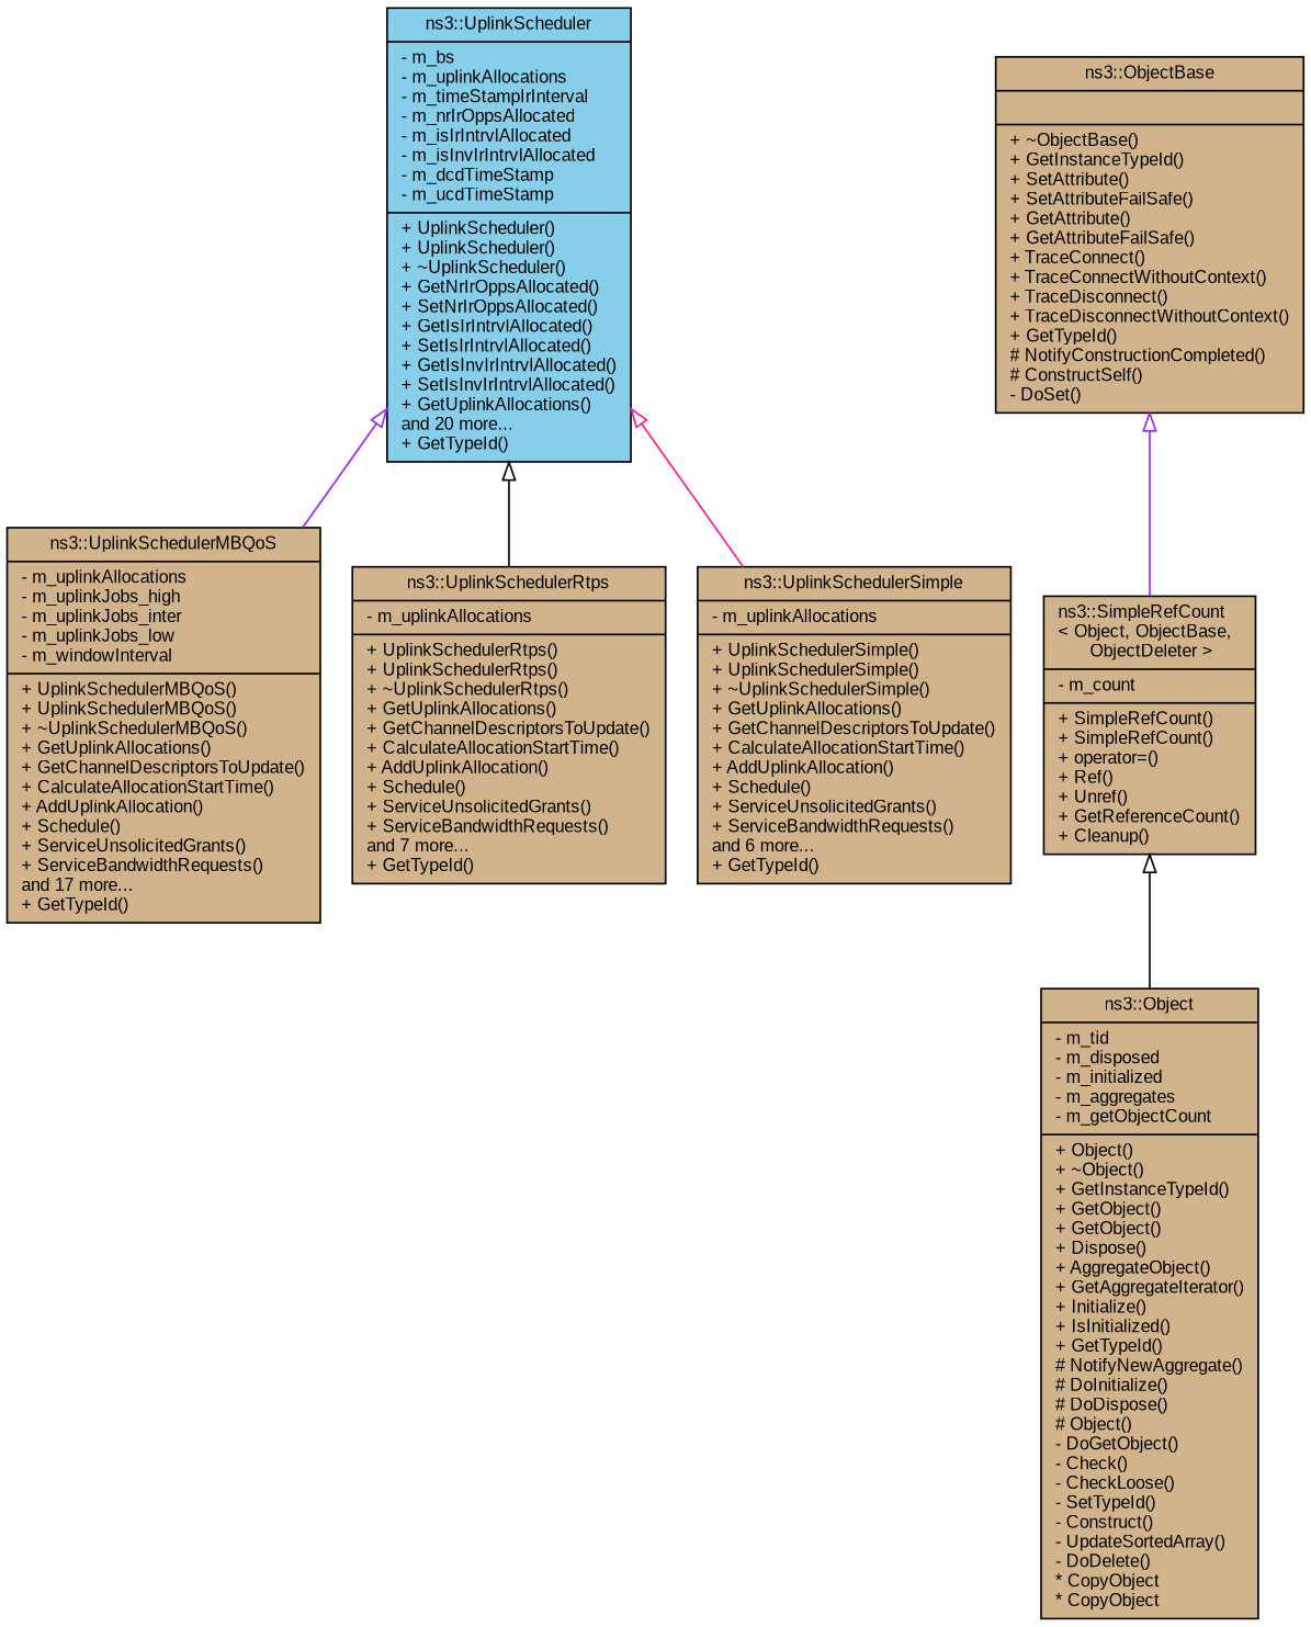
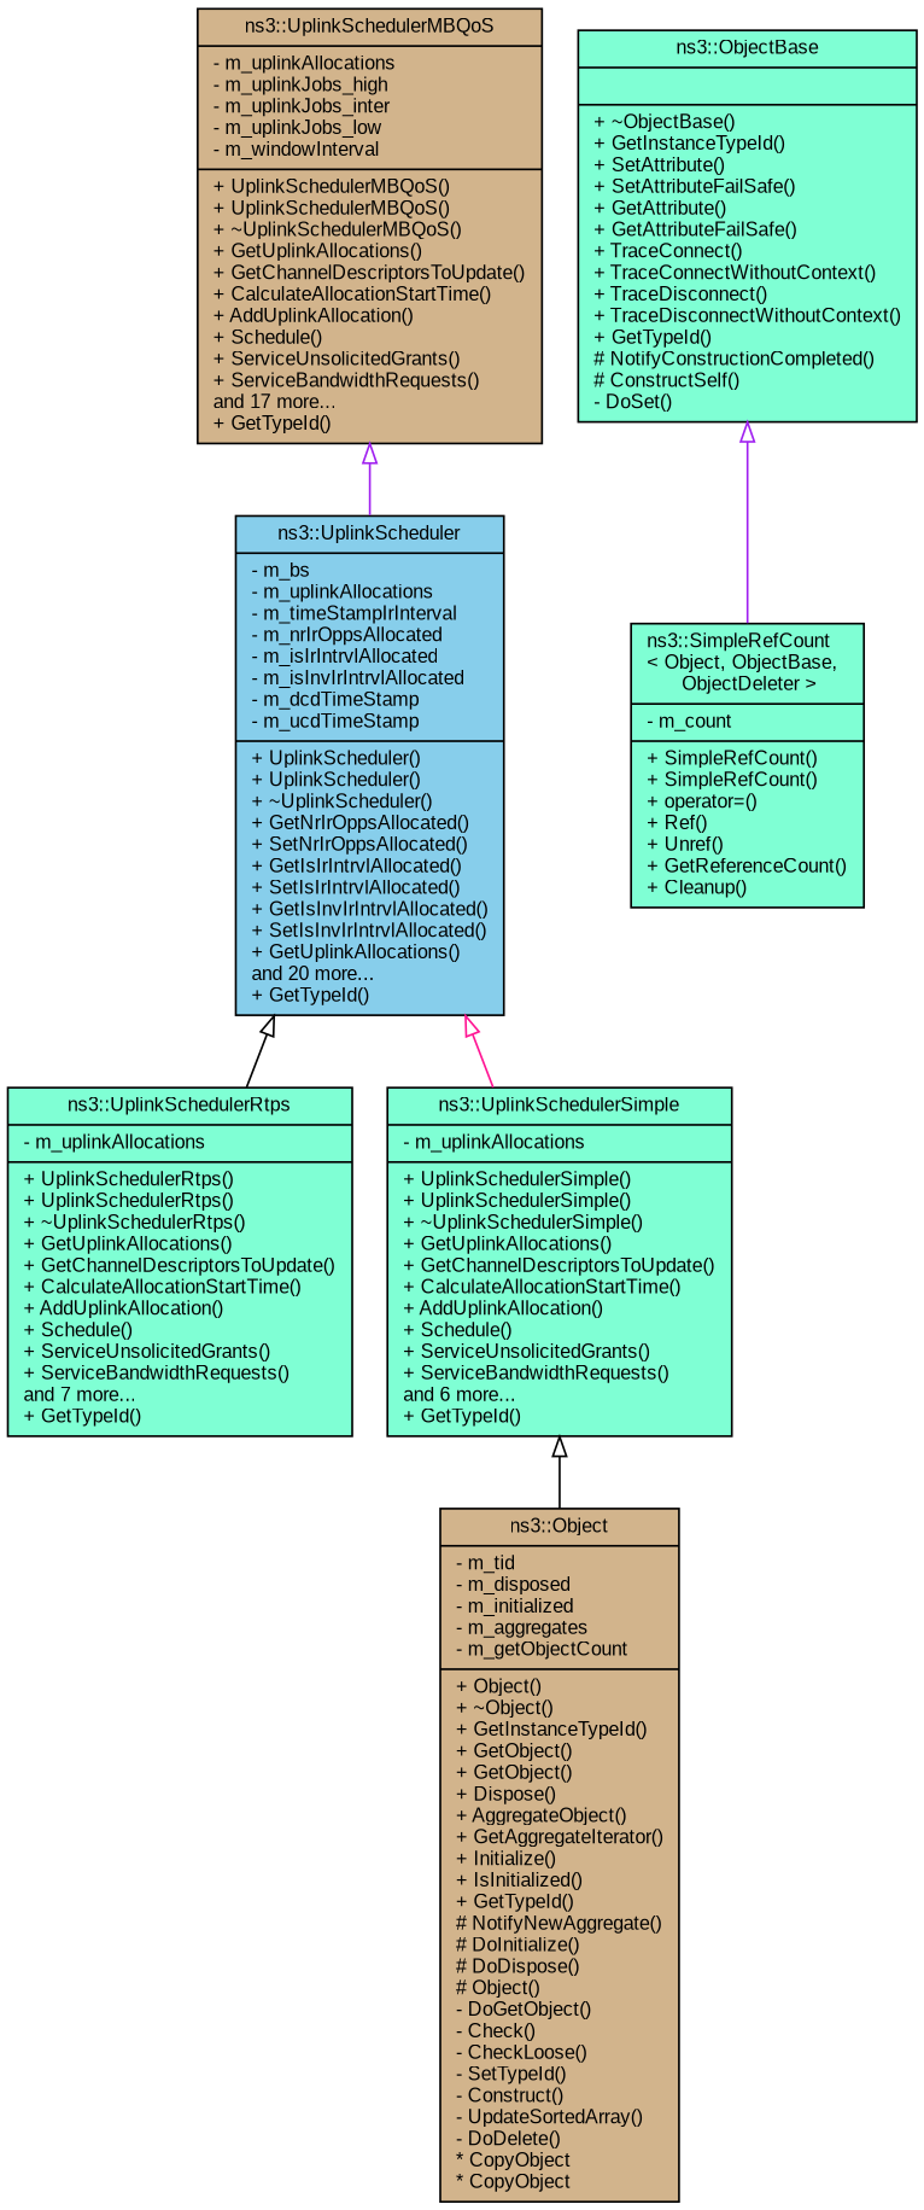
  digraph {
    fontname="Liberation Sans"
    node [color=black fillcolor=tan fontname="Liberation Sans" fontsize=10 shape=record style=filled]
    edge [arrowtail=onormal color=purple dir=back fontname="Liberation Sans" fontsize=10 labelfontname=Helvetica labelfontsize=10 style=solid]
    n1 [fillcolor=skyblue fontcolor=black height=0.2 label="{ns3::UplinkScheduler\n|- m_bs\l- m_uplinkAllocations\l- m_timeStampIrInterval\l- m_nrIrOppsAllocated\l- m_isIrIntrvlAllocated\l- m_isInvIrIntrvlAllocated\l- m_dcdTimeStamp\l- m_ucdTimeStamp\l|+ UplinkScheduler()\l+ UplinkScheduler()\l+ ~UplinkScheduler()\l+ GetNrIrOppsAllocated()\l+ SetNrIrOppsAllocated()\l+ GetIsIrIntrvlAllocated()\l+ SetIsIrIntrvlAllocated()\l+ GetIsInvIrIntrvlAllocated()\l+ SetIsInvIrIntrvlAllocated()\l+ GetUplinkAllocations()\land 20 more...\l+ GetTypeId()\l}" width=0.4]
    n2 [height=0.2 label="{ns3::UplinkSchedulerMBQoS\n|- m_uplinkAllocations\l- m_uplinkJobs_high\l- m_uplinkJobs_inter\l- m_uplinkJobs_low\l- m_windowInterval\l|+ UplinkSchedulerMBQoS()\l+ UplinkSchedulerMBQoS()\l+ ~UplinkSchedulerMBQoS()\l+ GetUplinkAllocations()\l+ GetChannelDescriptorsToUpdate()\l+ CalculateAllocationStartTime()\l+ AddUplinkAllocation()\l+ Schedule()\l+ ServiceUnsolicitedGrants()\l+ ServiceBandwidthRequests()\land 17 more...\l+ GetTypeId()\l}" width=0.4]
-   n3 [height=0.2 label="{ns3::UplinkSchedulerRtps\n|- m_uplinkAllocations\l|+ UplinkSchedulerRtps()\l+ UplinkSchedulerRtps()\l+ ~UplinkSchedulerRtps()\l+ GetUplinkAllocations()\l+ GetChannelDescriptorsToUpdate()\l+ CalculateAllocationStartTime()\l+ AddUplinkAllocation()\l+ Schedule()\l+ ServiceUnsolicitedGrants()\l+ ServiceBandwidthRequests()\land 7 more...\l+ GetTypeId()\l}" width=0.4]
-   n4 [height=0.2 label="{ns3::UplinkSchedulerSimple\n|- m_uplinkAllocations\l|+ UplinkSchedulerSimple()\l+ UplinkSchedulerSimple()\l+ ~UplinkSchedulerSimple()\l+ GetUplinkAllocations()\l+ GetChannelDescriptorsToUpdate()\l+ CalculateAllocationStartTime()\l+ AddUplinkAllocation()\l+ Schedule()\l+ ServiceUnsolicitedGrants()\l+ ServiceBandwidthRequests()\land 6 more...\l+ GetTypeId()\l}" width=0.4]
+   n3 [fillcolor=aquamarine height=0.2 label="{ns3::UplinkSchedulerRtps\n|- m_uplinkAllocations\l|+ UplinkSchedulerRtps()\l+ UplinkSchedulerRtps()\l+ ~UplinkSchedulerRtps()\l+ GetUplinkAllocations()\l+ GetChannelDescriptorsToUpdate()\l+ CalculateAllocationStartTime()\l+ AddUplinkAllocation()\l+ Schedule()\l+ ServiceUnsolicitedGrants()\l+ ServiceBandwidthRequests()\land 7 more...\l+ GetTypeId()\l}" width=0.4]
+   n4 [fillcolor=aquamarine height=0.2 label="{ns3::UplinkSchedulerSimple\n|- m_uplinkAllocations\l|+ UplinkSchedulerSimple()\l+ UplinkSchedulerSimple()\l+ ~UplinkSchedulerSimple()\l+ GetUplinkAllocations()\l+ GetChannelDescriptorsToUpdate()\l+ CalculateAllocationStartTime()\l+ AddUplinkAllocation()\l+ Schedule()\l+ ServiceUnsolicitedGrants()\l+ ServiceBandwidthRequests()\land 6 more...\l+ GetTypeId()\l}" width=0.4]
    n5 [height=0.2 label="{ns3::Object\n|- m_tid\l- m_disposed\l- m_initialized\l- m_aggregates\l- m_getObjectCount\l|+ Object()\l+ ~Object()\l+ GetInstanceTypeId()\l+ GetObject()\l+ GetObject()\l+ Dispose()\l+ AggregateObject()\l+ GetAggregateIterator()\l+ Initialize()\l+ IsInitialized()\l+ GetTypeId()\l# NotifyNewAggregate()\l# DoInitialize()\l# DoDispose()\l# Object()\l- DoGetObject()\l- Check()\l- CheckLoose()\l- SetTypeId()\l- Construct()\l- UpdateSortedArray()\l- DoDelete()\l* CopyObject\l* CopyObject\l}" width=0.4]
-   n6 [height=0.2 label="{ns3::SimpleRefCount\l\< Object, ObjectBase,\l ObjectDeleter \>\n|- m_count\l|+ SimpleRefCount()\l+ SimpleRefCount()\l+ operator=()\l+ Ref()\l+ Unref()\l+ GetReferenceCount()\l+ Cleanup()\l}" width=0.4]
-   n7 [height=0.2 label="{ns3::ObjectBase\n||+ ~ObjectBase()\l+ GetInstanceTypeId()\l+ SetAttribute()\l+ SetAttributeFailSafe()\l+ GetAttribute()\l+ GetAttributeFailSafe()\l+ TraceConnect()\l+ TraceConnectWithoutContext()\l+ TraceDisconnect()\l+ TraceDisconnectWithoutContext()\l+ GetTypeId()\l# NotifyConstructionCompleted()\l# ConstructSelf()\l- DoSet()\l}" width=0.4]
-   n1 -> n2
+   n6 [fillcolor=aquamarine height=0.2 label="{ns3::SimpleRefCount\l\< Object, ObjectBase,\l ObjectDeleter \>\n|- m_count\l|+ SimpleRefCount()\l+ SimpleRefCount()\l+ operator=()\l+ Ref()\l+ Unref()\l+ GetReferenceCount()\l+ Cleanup()\l}" width=0.4]
+   n7 [fillcolor=aquamarine height=0.2 label="{ns3::ObjectBase\n||+ ~ObjectBase()\l+ GetInstanceTypeId()\l+ SetAttribute()\l+ SetAttributeFailSafe()\l+ GetAttribute()\l+ GetAttributeFailSafe()\l+ TraceConnect()\l+ TraceConnectWithoutContext()\l+ TraceDisconnect()\l+ TraceDisconnectWithoutContext()\l+ GetTypeId()\l# NotifyConstructionCompleted()\l# ConstructSelf()\l- DoSet()\l}" width=0.4]
+   n2 -> n1
    n1 -> n3 [color=black]
    n1 -> n4 [color=deeppink]
-   n6 -> n5 [color=black]
+   n4 -> n5 [color=black]
    n7 -> n6
  }
